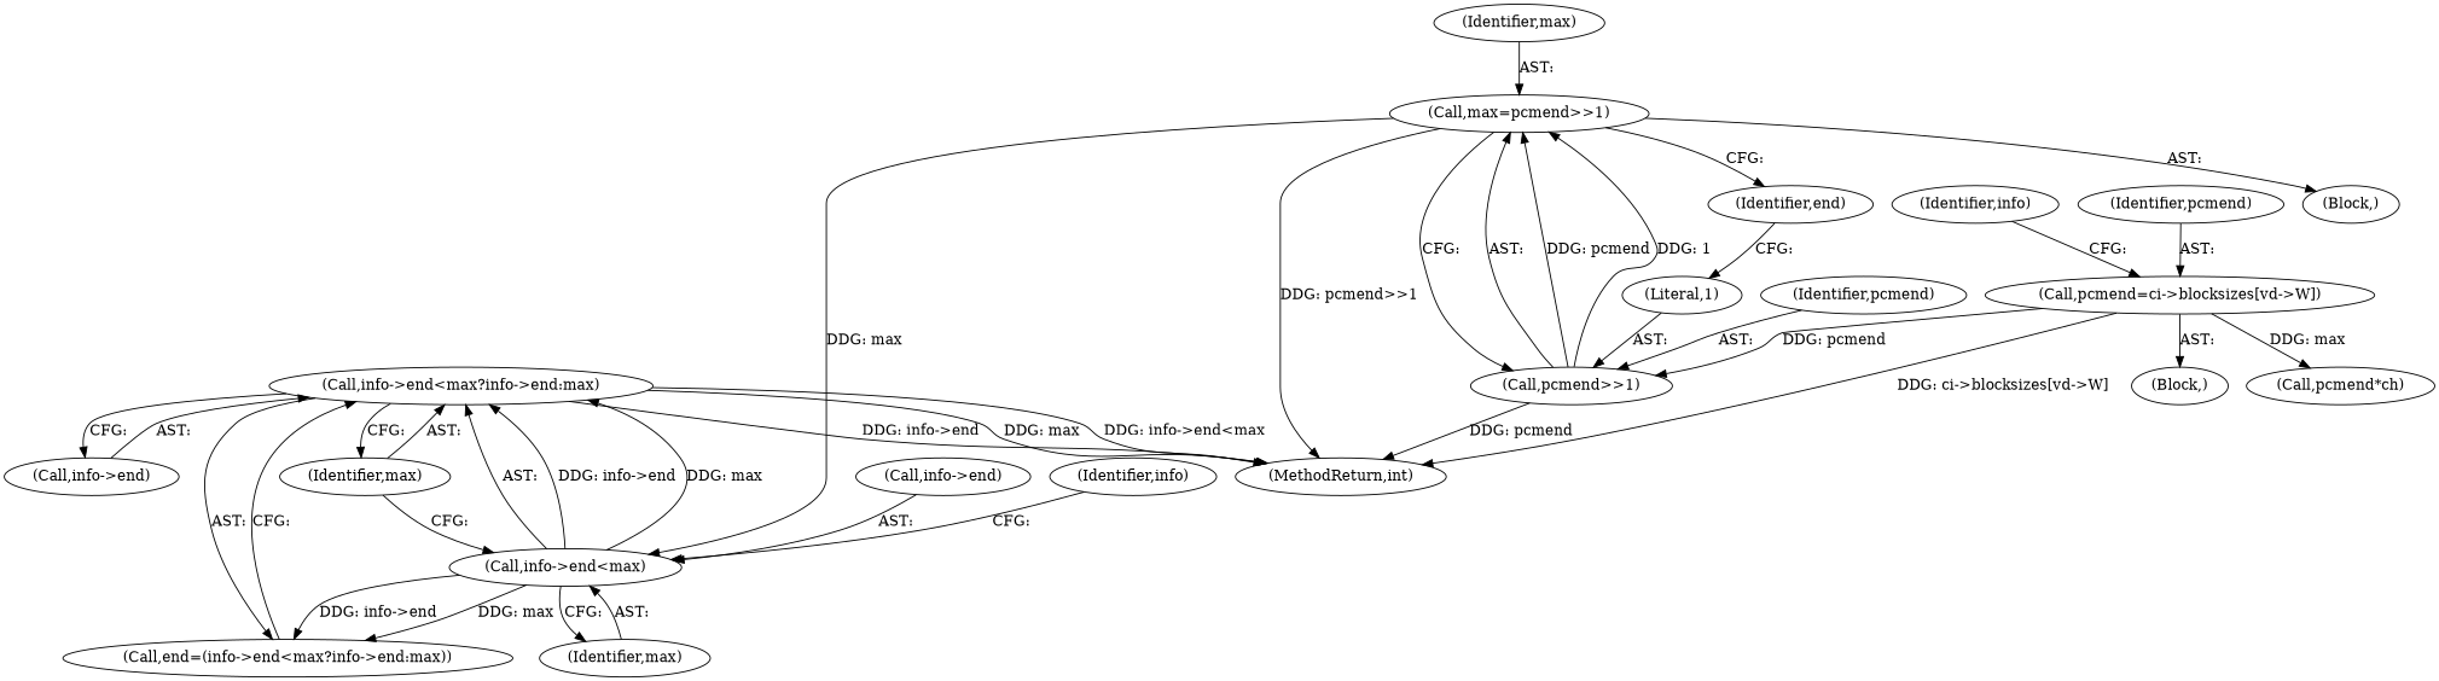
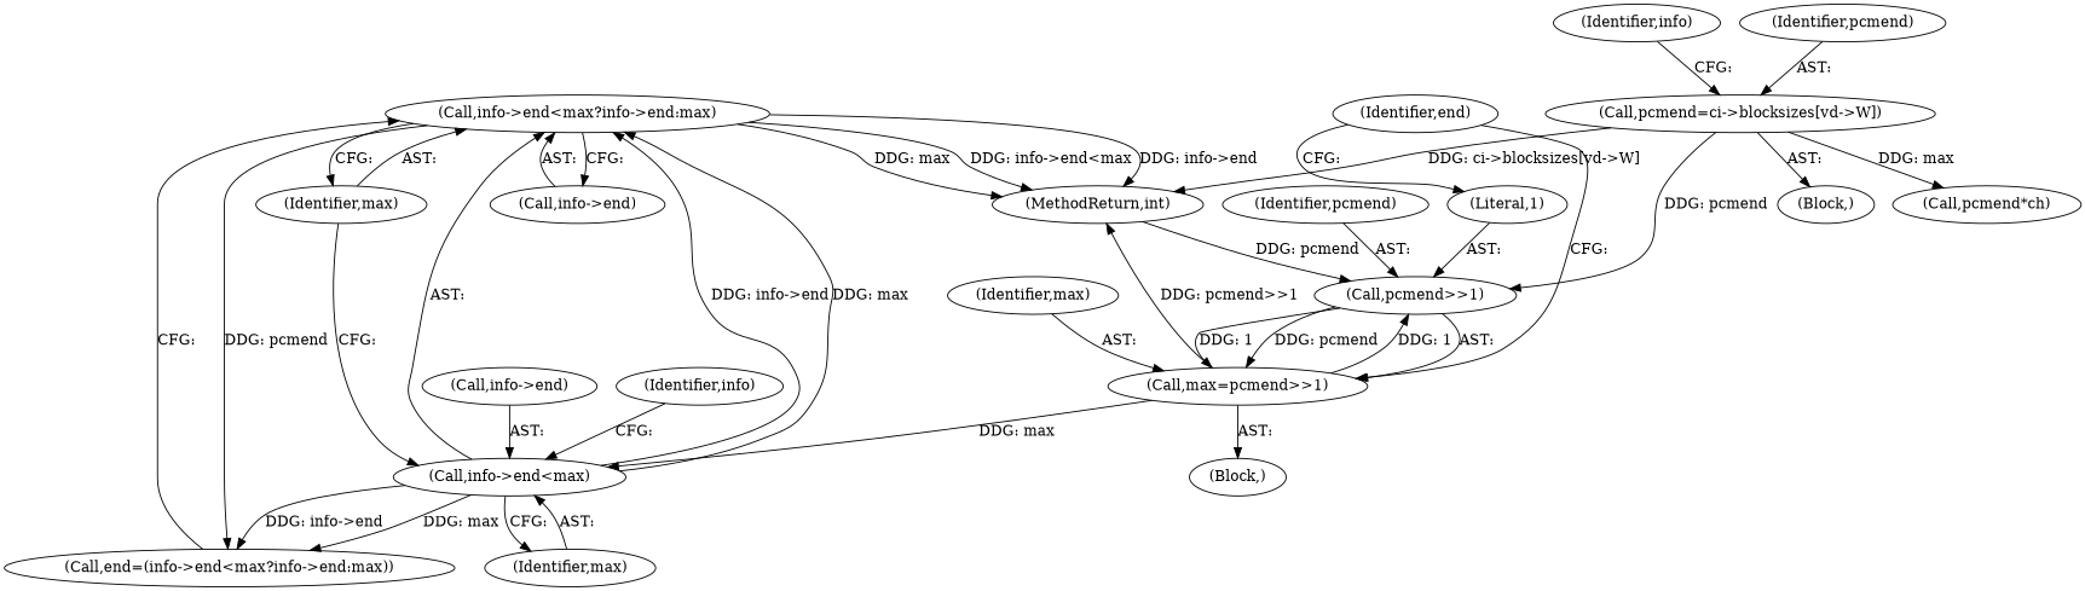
  digraph {
    n1 [label="(Call,info->end<max?info->end:max)"]
    n2 [label="(Call,info->end)"]
    n3 [label="(Identifier,max)"]
    n4 [label="(Call,end=(info->end<max?info->end:max))"]
    n5 [label="(MethodReturn,int)"]
    n6 [label="(Call,info->end<max)"]
    n7 [label="(Identifier,max)"]
    n8 [label="(Call,max=pcmend>>1)"]
    n9 [label="(Call,pcmend>>1)"]
    n10 [label="(Block,)"]
    n11 [label="(Literal,1)"]
    n12 [label="(Call,pcmend=ci->blocksizes[vd->W])"]
    n13 [label="(Block,)"]
    n14 [label="(Call,pcmend*ch)"]
    n15 [label="(Call,info->end)"]
    n16 [label="(Identifier,pcmend)"]
    n17 [label="(Identifier,info)"]
    n18 [label="(Identifier,pcmend)"]
    n19 [label="(Identifier,info)"]
    n20 [label="(Identifier,end)"]
    n21 [label="(Identifier,max)"]
    n1 -> n2 [label="CFG: "]
    n1 -> n3 [label="CFG: "]
-   n1 -> n4 [label="AST: "]
+   n1 -> n4 [label="DDG: pcmend"]
    n1 -> n5 [label="DDG: info->end"]
    n1 -> n5 [label="DDG: max"]
    n1 -> n5 [label="DDG: info->end<max"]
    n2 -> n1 [label="AST: "]
    n3 -> n1 [label="AST: "]
    n3 -> n6 [label="CFG: "]
    n4 -> n1 [label="CFG: "]
    n6 -> n1 [label="AST: "]
    n6 -> n1 [label="DDG: info->end"]
    n6 -> n1 [label="DDG: max"]
    n6 -> n4 [label="DDG: info->end"]
    n6 -> n4 [label="DDG: max"]
    n6 -> n7 [label="CFG: "]
    n7 -> n6 [label="AST: "]
    n8 -> n5 [label="DDG: pcmend>>1"]
    n8 -> n6 [label="DDG: max"]
-   n8 -> n9 [label="CFG: "]
+   n8 -> n9 [label="DDG: 1"]
    n8 -> n10 [label="AST: "]
-   n9 -> n5 [label="DDG: pcmend"]
+   n5 -> n9 [label="DDG: pcmend"]
    n9 -> n8 [label="AST: "]
    n9 -> n8 [label="DDG: pcmend"]
    n9 -> n8 [label="DDG: 1"]
    n11 -> n9 [label="AST: "]
    n12 -> n5 [label="DDG: ci->blocksizes[vd->W]"]
    n12 -> n9 [label="DDG: pcmend"]
    n12 -> n13 [label="AST: "]
    n12 -> n14 [label="DDG: max"]
    n15 -> n6 [label="AST: "]
    n16 -> n9 [label="AST: "]
    n17 -> n12 [label="CFG: "]
    n18 -> n12 [label="AST: "]
    n19 -> n6 [label="CFG: "]
-   n8 -> n20 [label="CFG: "]
+   n20 -> n8 [label="CFG: "]
    n20 -> n11 [label="CFG: "]
    n21 -> n8 [label="AST: "]
  }
